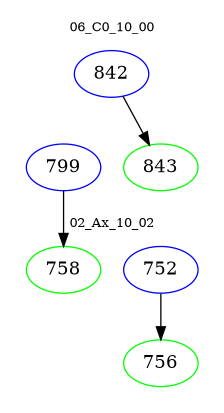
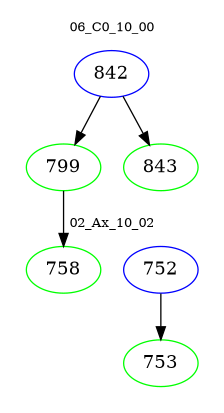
  digraph {
    node [color=green]
    edge [color=black]
    n1 [color=blue label=752]
    n2 [label=758]
-   n3 [label=756]
+   n3 [label=753]
    n4 [color=blue label=842]
-   n5 [color=blue label=799]
+   n5 [label=799]
    n6 [label=843]
    subgraph cluster_1 {
      color=white
      fontsize=10
      label="02_Ax_10_02"
      n1
      n2
      n3
    }
    subgraph cluster_2 {
      color=white
      fontsize=10
      label="06_C0_10_00"
      n4
      n5
      n6
    }
    n1 -> n3
+   n4 -> n5
    n4 -> n6
    n5 -> n2
  }
